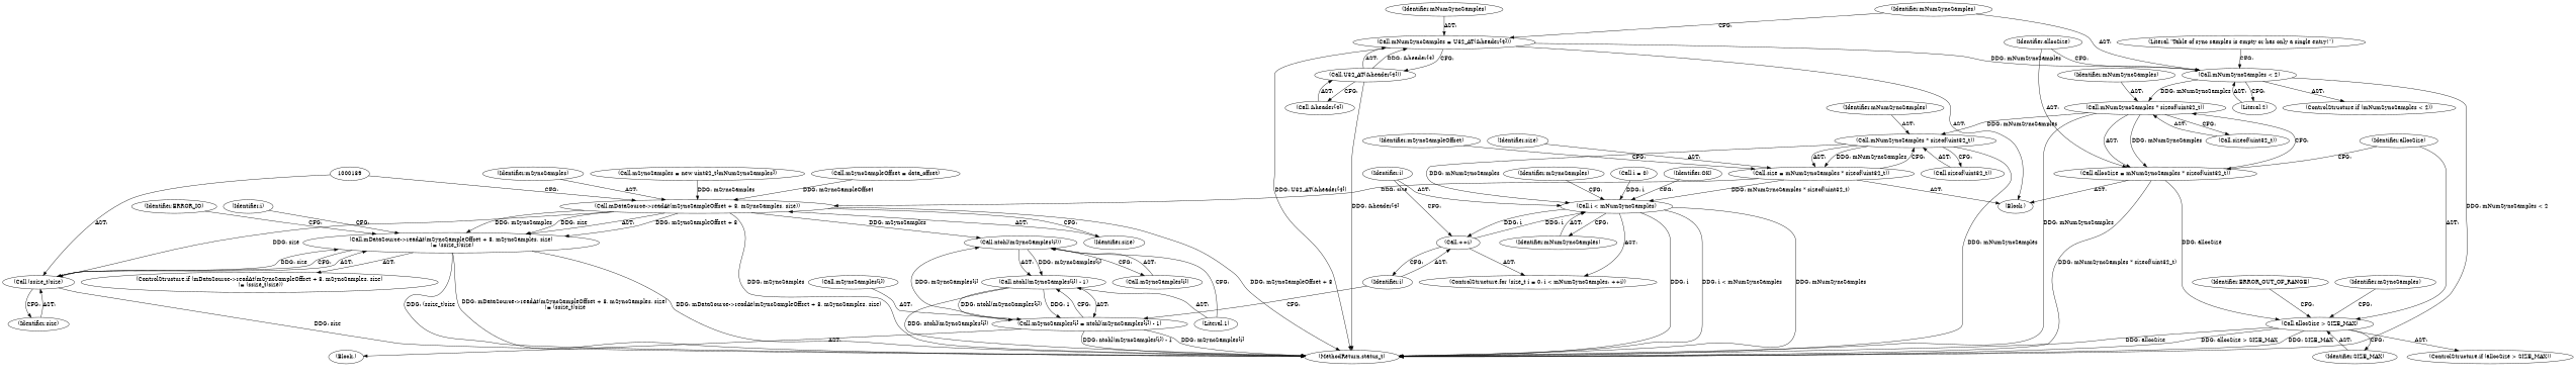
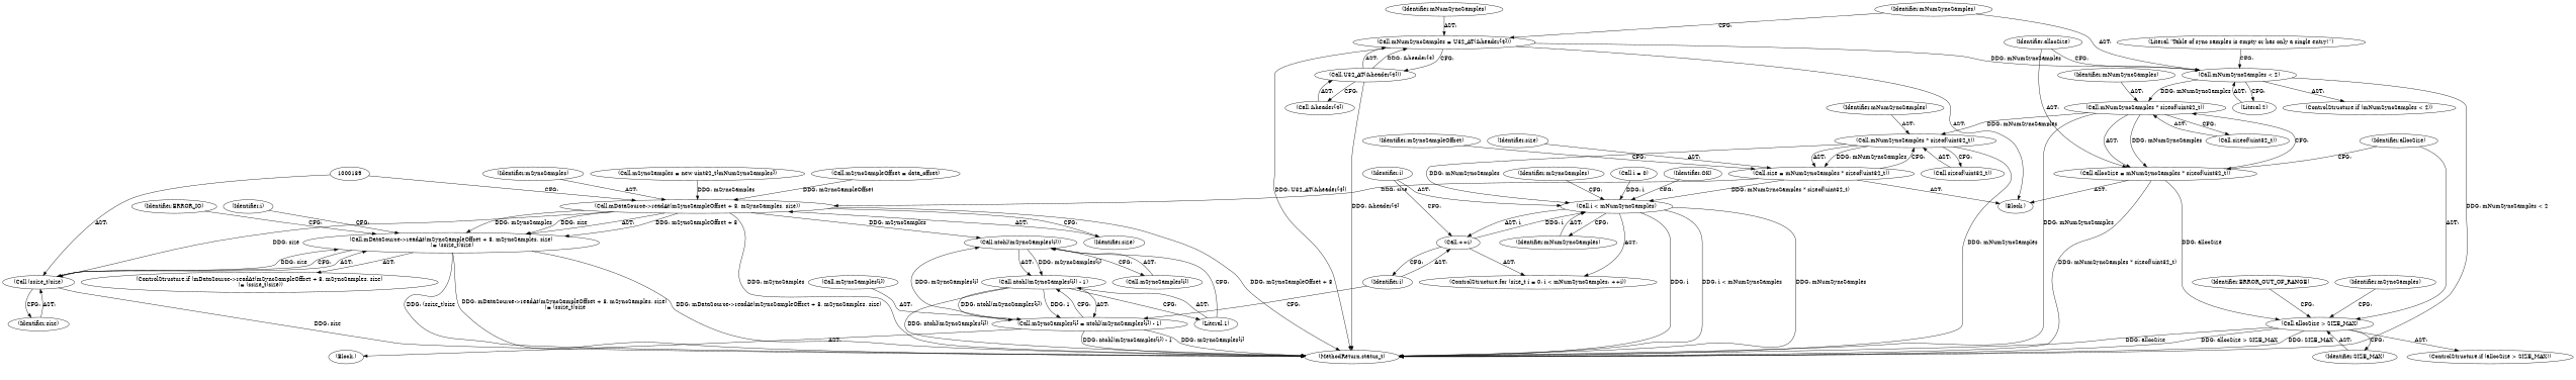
  digraph {
    fontname="DejaVu Serif"
    node [fontname="DejaVu Serif"]
    edge [fontname="DejaVu Serif"]
    n1 [label="(Call,mNumSyncSamples * sizeof(uint32_t))"]
    n2 [label="(Call,allocSize = mNumSyncSamples * sizeof(uint32_t))"]
    n3 [label="(Call,mNumSyncSamples * sizeof(uint32_t))"]
    n4 [label="(Call,sizeof(uint32_t))"]
    n5 [label="(MethodReturn,status_t)"]
    n6 [label="(Block,)"]
    n7 [label="(Call,allocSize > SIZE_MAX)"]
    n8 [label="(Call,size = mNumSyncSamples * sizeof(uint32_t))"]
    n9 [label="(Call,i < mNumSyncSamples)"]
    n10 [label="(Call,sizeof(uint32_t))"]
    n11 [label="(Call,mNumSyncSamples < 2)"]
    n12 [label="(Literal,2)"]
    n13 [label="(ControlStructure,if (mNumSyncSamples < 2))"]
    n14 [label="(Call,mNumSyncSamples = U32_AT(&header[4]))"]
    n15 [label="(Call,U32_AT(&header[4]))"]
    n16 [label="(Call,&header[4])"]
    n17 [label="(ControlStructure,if (allocSize > SIZE_MAX))"]
    n18 [label="(Identifier,SIZE_MAX)"]
    n19 [label="(Call,mDataSource->readAt(mSyncSampleOffset + 8, mSyncSamples, size))"]
    n20 [label="(Call,++i)"]
    n21 [label="(Identifier,mNumSyncSamples)"]
    n22 [label="(ControlStructure,for (size_t i = 0; i < mNumSyncSamples; ++i))"]
    n23 [label="(Call,mDataSource->readAt(mSyncSampleOffset + 8, mSyncSamples, size)\n != (ssize_t)size)"]
    n24 [label="(Call,(ssize_t)size)"]
    n25 [label="(Call,ntohl(mSyncSamples[i]))"]
    n26 [label="(Identifier,size)"]
    n27 [label="(ControlStructure,if (mDataSource->readAt(mSyncSampleOffset + 8, mSyncSamples, size)\n != (ssize_t)size))"]
    n28 [label="(Identifier,size)"]
    n29 [label="(Call,ntohl(mSyncSamples[i]) - 1)"]
    n30 [label="(Call,mSyncSamples[i])"]
    n31 [label="(Call,mSyncSamples[i] = ntohl(mSyncSamples[i]) - 1)"]
    n32 [label="(Literal,1)"]
    n33 [label="(Block,)"]
    n34 [label="(Identifier,i)"]
    n35 [label="(Identifier,allocSize)"]
    n36 [label="(Identifier,size)"]
    n37 [label="(Literal,\"Table of sync samples is empty or has only a single entry!\")"]
    n38 [label="(Identifier,mNumSyncSamples)"]
    n39 [label="(Identifier,i)"]
    n40 [label="(Identifier,ERROR_OUT_OF_RANGE)"]
    n41 [label="(Call,mSyncSampleOffset = data_offset)"]
    n42 [label="(Identifier,mSyncSamples)"]
    n43 [label="(Identifier,mSyncSamples)"]
    n44 [label="(Identifier,mNumSyncSamples)"]
    n45 [label="(Identifier,mNumSyncSamples)"]
    n46 [label="(Call,mSyncSamples[i])"]
    n47 [label="(Identifier,OK)"]
    n48 [label="(Identifier,allocSize)"]
    n49 [label="(Call,mSyncSamples = new uint32_t[mNumSyncSamples])"]
    n50 [label="(Identifier,i)"]
    n51 [label="(Identifier,mSyncSampleOffset)"]
    n52 [label="(Identifier,ERROR_IO)"]
    n53 [label="(Identifier,mSyncSamples)"]
    n54 [label="(Call,i = 0)"]
    n55 [label="(Identifier,mNumSyncSamples)"]
    1000189
    n1 -> n2 [label="AST: "]
    n1 -> n2 [label="DDG: mNumSyncSamples"]
    n1 -> n3 [label="DDG: mNumSyncSamples"]
    n1 -> n4 [label="CFG: "]
    n1 -> n5 [label="DDG: mNumSyncSamples"]
    n2 -> n1 [label="CFG: "]
    n2 -> n5 [label="DDG: mNumSyncSamples * sizeof(uint32_t)"]
    n2 -> n6 [label="AST: "]
    n2 -> n7 [label="DDG: allocSize"]
    n3 -> n5 [label="DDG: mNumSyncSamples"]
    n3 -> n8 [label="AST: "]
    n3 -> n8 [label="DDG: mNumSyncSamples"]
    n3 -> n9 [label="DDG: mNumSyncSamples"]
    n3 -> n10 [label="CFG: "]
    n4 -> n1 [label="AST: "]
    n7 -> n5 [label="DDG: allocSize"]
    n7 -> n5 [label="DDG: allocSize > SIZE_MAX"]
    n7 -> n5 [label="DDG: SIZE_MAX"]
    n7 -> n17 [label="AST: "]
    n7 -> n18 [label="CFG: "]
    n8 -> n3 [label="CFG: "]
    n8 -> n6 [label="AST: "]
    n8 -> n9 [label="DDG: mNumSyncSamples * sizeof(uint32_t)"]
    n8 -> n19 [label="DDG: size"]
    n9 -> n5 [label="DDG: mNumSyncSamples"]
    n9 -> n5 [label="DDG: i"]
    n9 -> n5 [label="DDG: i < mNumSyncSamples"]
-   n9 -> n20 [label="DDG: i"]
+   n9 -> n20 [label="AST: i"]
    n9 -> n21 [label="CFG: "]
    n9 -> n22 [label="AST: "]
    n10 -> n3 [label="AST: "]
    n11 -> n1 [label="DDG: mNumSyncSamples"]
    n11 -> n5 [label="DDG: mNumSyncSamples < 2"]
    n11 -> n12 [label="CFG: "]
    n11 -> n13 [label="AST: "]
    n12 -> n11 [label="AST: "]
    n14 -> n5 [label="DDG: U32_AT(&header[4])"]
    n14 -> n6 [label="AST: "]
    n14 -> n11 [label="DDG: mNumSyncSamples"]
    n14 -> n15 [label="CFG: "]
    n15 -> n5 [label="DDG: &header[4]"]
    n15 -> n14 [label="AST: "]
    n15 -> n14 [label="DDG: &header[4]"]
    n15 -> n16 [label="CFG: "]
    n16 -> n15 [label="AST: "]
    n18 -> n7 [label="AST: "]
    n19 -> n5 [label="DDG: mSyncSamples"]
    n19 -> n5 [label="DDG: mSyncSampleOffset + 8"]
    n19 -> n23 [label="AST: "]
    n19 -> n23 [label="DDG: mSyncSampleOffset + 8"]
    n19 -> n23 [label="DDG: mSyncSamples"]
    n19 -> n23 [label="DDG: size"]
    n19 -> n24 [label="DDG: size"]
    n19 -> n25 [label="DDG: mSyncSamples"]
    n19 -> n26 [label="CFG: "]
    n20 -> n9 [label="DDG: i"]
    n20 -> n22 [label="AST: "]
    n20 -> n34 [label="CFG: "]
    n21 -> n9 [label="AST: "]
    n23 -> n5 [label="DDG: mDataSource->readAt(mSyncSampleOffset + 8, mSyncSamples, size)\n != (ssize_t)size"]
    n23 -> n5 [label="DDG: mDataSource->readAt(mSyncSampleOffset + 8, mSyncSamples, size)"]
    n23 -> n5 [label="DDG: (ssize_t)size"]
    n23 -> n24 [label="CFG: "]
    n23 -> n27 [label="AST: "]
    n24 -> n5 [label="DDG: size"]
    n24 -> n23 [label="AST: "]
    n24 -> n23 [label="DDG: size"]
    n24 -> n28 [label="CFG: "]
    n25 -> n29 [label="AST: "]
    n25 -> n29 [label="DDG: mSyncSamples[i]"]
    n25 -> n30 [label="CFG: "]
    n26 -> n19 [label="AST: "]
    n28 -> n24 [label="AST: "]
    n29 -> n5 [label="DDG: ntohl(mSyncSamples[i])"]
    n29 -> n31 [label="AST: "]
    n29 -> n31 [label="DDG: ntohl(mSyncSamples[i])"]
    n29 -> n31 [label="DDG: 1"]
+   n29 -> n32 [label="CFG: "]
    n30 -> n25 [label="AST: "]
    n31 -> n5 [label="DDG: ntohl(mSyncSamples[i]) - 1"]
    n31 -> n5 [label="DDG: mSyncSamples[i]"]
    n31 -> n25 [label="DDG: mSyncSamples[i]"]
    n31 -> n29 [label="CFG: "]
    n31 -> n33 [label="AST: "]
    n32 -> n25 [label="CFG: "]
    n32 -> n29 [label="AST: "]
    n34 -> n20 [label="AST: "]
    n34 -> n31 [label="CFG: "]
    n35 -> n2 [label="AST: "]
    n35 -> n11 [label="CFG: "]
    n36 -> n8 [label="AST: "]
    n37 -> n11 [label="CFG: "]
    n38 -> n14 [label="AST: "]
    n39 -> n9 [label="AST: "]
    n39 -> n20 [label="CFG: "]
    n40 -> n7 [label="CFG: "]
    n41 -> n19 [label="DDG: mSyncSampleOffset"]
    n42 -> n19 [label="AST: "]
    n43 -> n7 [label="CFG: "]
    n44 -> n3 [label="AST: "]
    n45 -> n11 [label="AST: "]
    n45 -> n14 [label="CFG: "]
    n46 -> n31 [label="AST: "]
    n47 -> n9 [label="CFG: "]
    n48 -> n2 [label="CFG: "]
    n48 -> n7 [label="AST: "]
    n49 -> n19 [label="DDG: mSyncSamples"]
    n50 -> n23 [label="CFG: "]
    n51 -> n8 [label="CFG: "]
    n52 -> n23 [label="CFG: "]
    n53 -> n9 [label="CFG: "]
    n54 -> n9 [label="DDG: i"]
    n55 -> n1 [label="AST: "]
    1000189 -> n19 [label="CFG: "]
    1000189 -> n24 [label="AST: "]
  }
